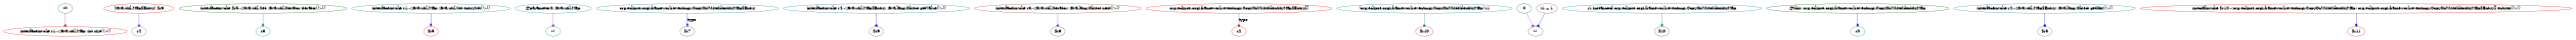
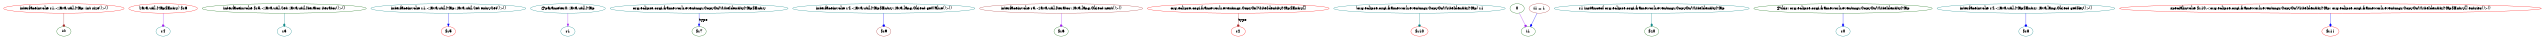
  digraph {
    node [color=teal]
    edge [arrowhead=dot color=blue]
    n1 [color=red label="interfaceinvoke r1.<java.util.Map: int size()>()"]
    n2 [color=darkgreen label=i0]
    n3 [color=red label="(java.util.Map$Entry) $r6"]
    n4 [label=r4]
    n5 [color=darkgreen label="interfaceinvoke $r5.<java.util.Set: java.util.Iterator iterator()>()"]
    n6 [label=r3]
    n7 [label="interfaceinvoke r1.<java.util.Map: java.util.Set entrySet()>()"]
    n8 [color=red label="$r5"]
    n9 [label="@parameter0: java.util.Map"]
    n10 [label=r1]
    n11 [label="org.eclipse.osgi.framework.eventmgr.CopyOnWriteIdentityMap$Entry"]
    n12 [color=darkgreen label="$r7"]
    n13 [label="interfaceinvoke r4.<java.util.Map$Entry: java.lang.Object getValue()>()"]
    n14 [color=brown label="$r9"]
    n15 [color=brown label="interfaceinvoke r3.<java.util.Iterator: java.lang.Object next()>()"]
    n16 [color=darkgreen label="$r6"]
    n17 [color=red label="org.eclipse.osgi.framework.eventmgr.CopyOnWriteIdentityMap$Entry[]"]
    n18 [color=red label=r2]
    n19 [label="(org.eclipse.osgi.framework.eventmgr.CopyOnWriteIdentityMap) r1"]
    n20 [color=red label="$r10"]
    n21 [color=darkgreen label=0]
    n22 [color=darkgreen label=i1]
    n23 [label="r1 instanceof org.eclipse.osgi.framework.eventmgr.CopyOnWriteIdentityMap"]
    n24 [color=darkgreen label="$z0"]
    n25 [color=brown label="i1 + 1"]
    n26 [color=darkgreen label="@this: org.eclipse.osgi.framework.eventmgr.CopyOnWriteIdentityMap"]
    n27 [label=r0]
    n28 [label="interfaceinvoke r4.<java.util.Map$Entry: java.lang.Object getKey()>()"]
    n29 [label="$r8"]
    n30 [color=red label="specialinvoke $r10.<org.eclipse.osgi.framework.eventmgr.CopyOnWriteIdentityMap: org.eclipse.osgi.framework.eventmgr.CopyOnWriteIdentityMap$Entry[] entries()>()"]
    n31 [color=red label="$r11"]
-   n2 -> n1 [color=brown]
+   n1 -> n2 [color=brown]
    n3 -> n4 [color=purple]
    n5 -> n6 [arrowhead=diamond color=teal]
    n7 -> n8 [arrowhead=normal]
-   n9 -> n10 [color=purple]
+   n9 -> n10 [arrowhead=normal color=purple]
    n11 -> n12 [arrowhead=normal label=type]
    n13 -> n14
    n15 -> n16 [color=purple]
    n17 -> n18 [color=brown label=type]
    n19 -> n20 [color=teal]
    n21 -> n22 [color=purple]
    n23 -> n24 [arrowhead=diamond color=teal]
-   n25 -> n22
+   n25 -> n22 [arrowhead=diamond]
    n26 -> n27 [arrowhead=diamond]
    n28 -> n29
    n30 -> n31 [arrowhead=diamond]
  }
